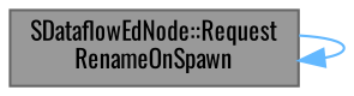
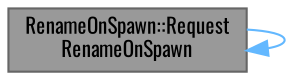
  digraph {
    rankdir=TB
    fontname=Oswald
-   n1 [color=gray40 fillcolor=grey60 fontcolor=black fontname=Oswald fontsize=10 height=0.2 label="SDataflowEdNode::Request\lRenameOnSpawn" shape=box style=filled width=0.4]
+   n1 [color=gray40 fillcolor=grey60 fontcolor=black fontname=Oswald fontsize=10 height=0.2 label="RenameOnSpawn::Request\lRenameOnSpawn" shape=box style=filled width=0.4]
    n1 -> n1 [color=steelblue1 fontname=Oswald fontsize=10 labelfontname=Helvetica labelfontsize=10 style=solid]
  }
